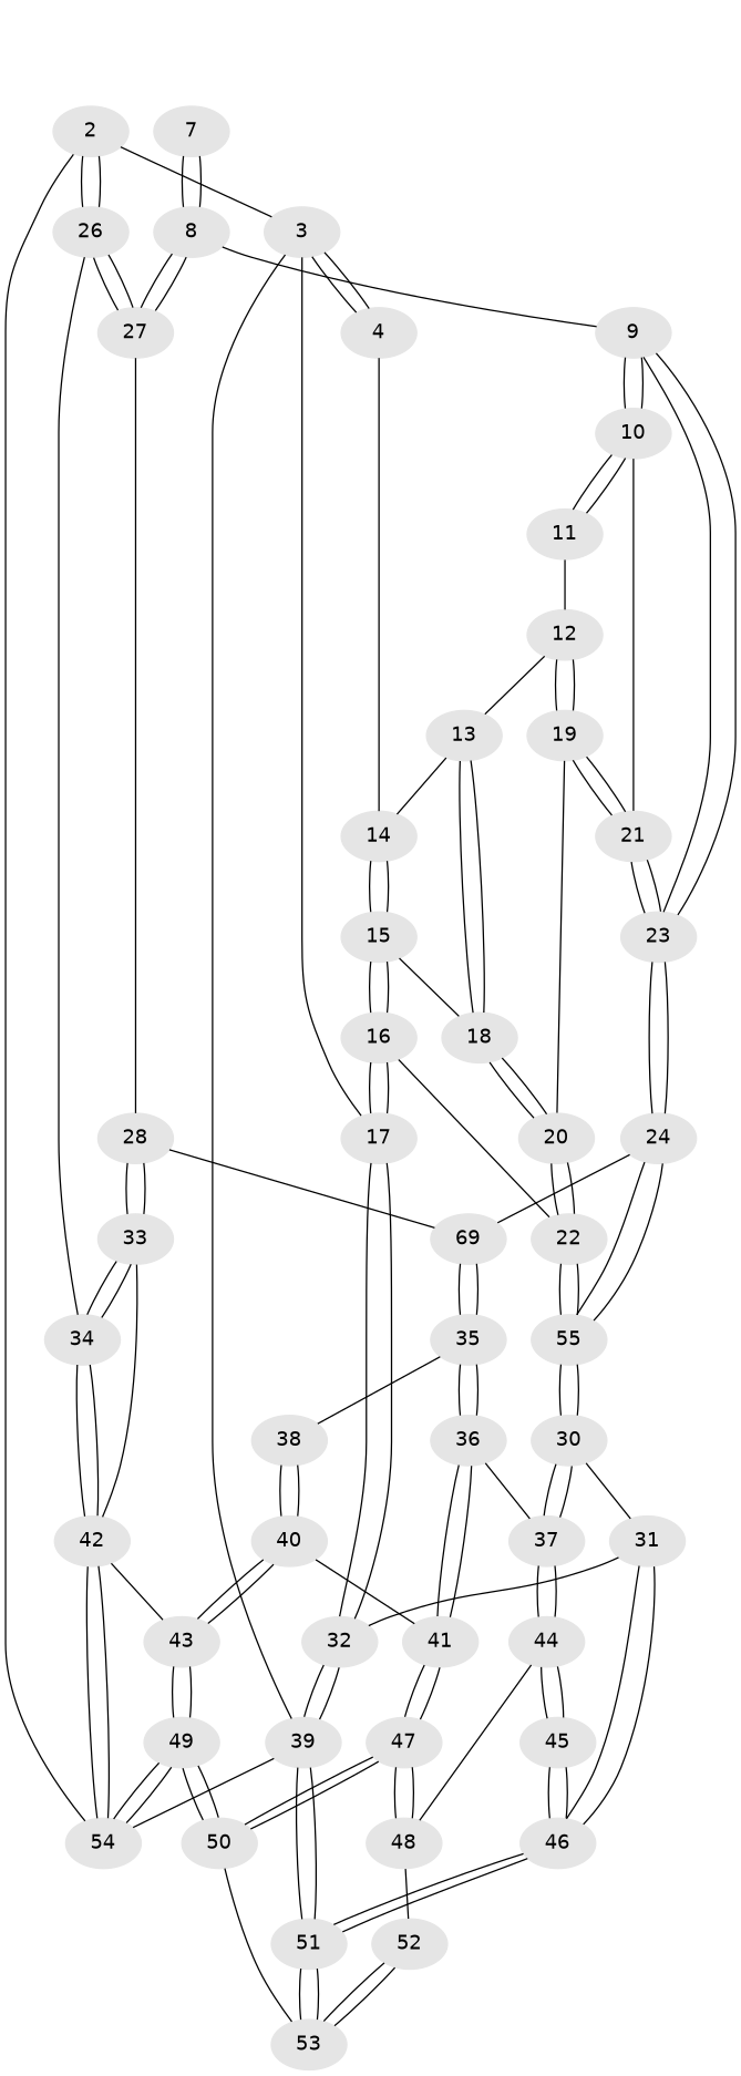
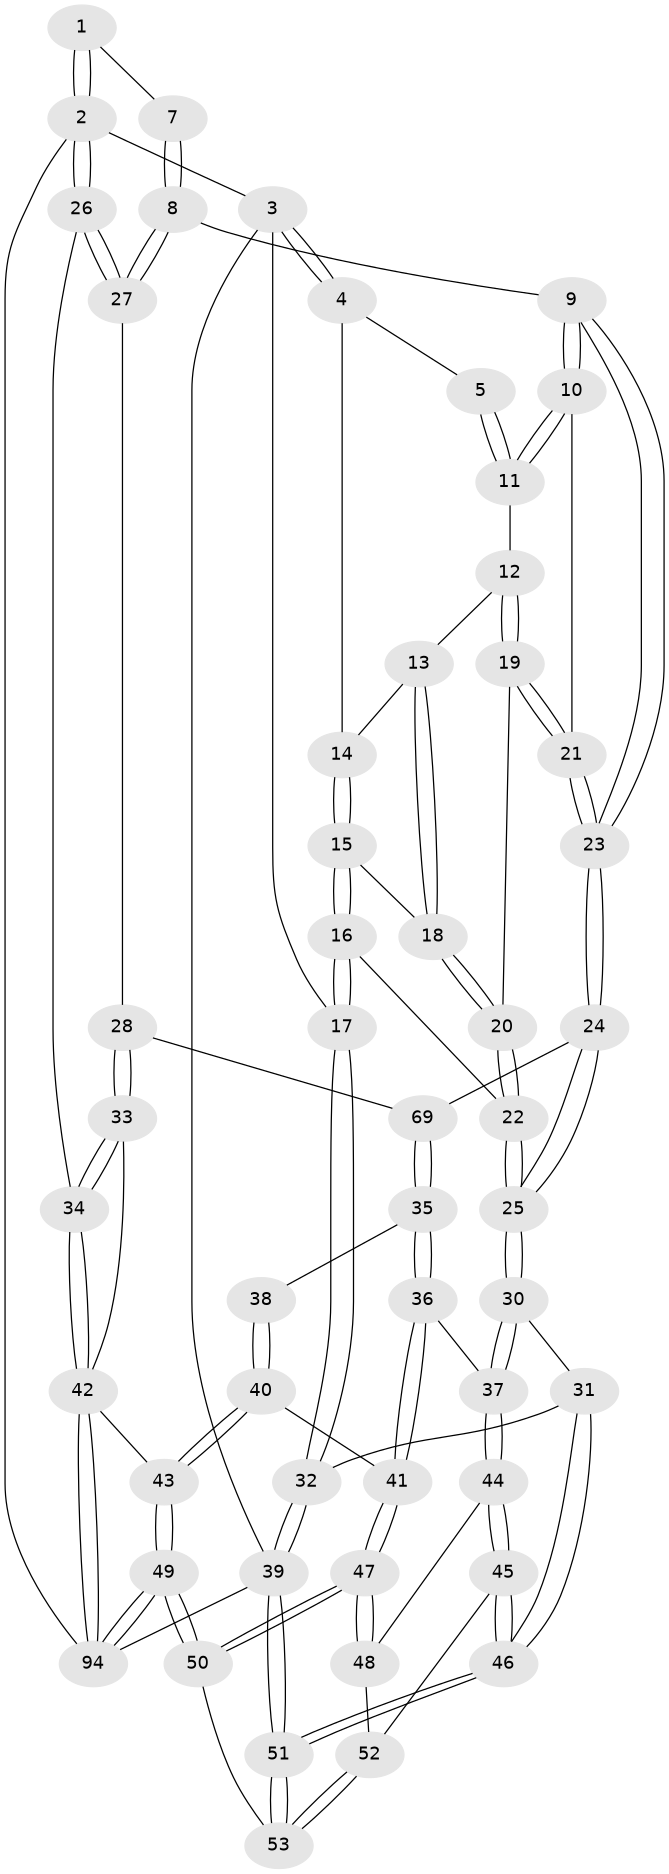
  graph {
    fontname="DejaVu Sans"
    node [color=gray90 fontname="DejaVu Sans" style=filled]
    edge [fontname="DejaVu Sans"]
+   1
    2
    7
    3
    26
-   54
+   54 [label=94]
    8
    4
    17
    39
    27
    34
+   5
    14
    32
    51
    11
    15
    12
    9
    10
    23
    28
    21
    24
    13
    19
    18
    20
    16
    22
-   25 [label=55]
+   25
    30
    n34 [label=69]
    35
    31
    37
    42
    33
    38
    36
    46
    44
    40
    43
    41
    47
    45
    48
    53
    49
    50
    52
+   1 -- 2
+   1 -- 2
+   1 -- 7
    2 -- 3
    2 -- 26
    2 -- 26
    2 -- 54
    7 -- 8
    7 -- 8
    3 -- 4
    3 -- 4
    3 -- 17
    3 -- 39
    26 -- 27
    26 -- 27
    26 -- 34
    8 -- 27
    8 -- 27
    8 -- 9
+   4 -- 5
    4 -- 14
    17 -- 32
    17 -- 32
    39 -- 54
    39 -- 51
    39 -- 51
    27 -- 28
    34 -- 42
    34 -- 42
+   5 -- 11
+   5 -- 11
    14 -- 15
    14 -- 15
    32 -- 39
    32 -- 39
    51 -- 53
    51 -- 53
    11 -- 12
    15 -- 18
    15 -- 16
    15 -- 16
    12 -- 13
    12 -- 19
    12 -- 19
    9 -- 10
    9 -- 10
    9 -- 23
    9 -- 23
    10 -- 11
    10 -- 11
    10 -- 21
    23 -- 24
    23 -- 24
    28 -- n34
    28 -- 33
    28 -- 33
    21 -- 23
    21 -- 23
    24 -- 25
    24 -- 25
    24 -- n34
    13 -- 14
    13 -- 18
    13 -- 18
    19 -- 21
    19 -- 21
    19 -- 20
    18 -- 20
    18 -- 20
    20 -- 22
    20 -- 22
    16 -- 17
    16 -- 17
    16 -- 22
    22 -- 25
    22 -- 25
    25 -- 30
    25 -- 30
    30 -- 31
    30 -- 37
    30 -- 37
    n34 -- 35
    n34 -- 35
    35 -- 38
    35 -- 36
    35 -- 36
    31 -- 32
    31 -- 46
    31 -- 46
    37 -- 44
    37 -- 44
    42 -- 54
    42 -- 54
    42 -- 43
    33 -- 34
    33 -- 34
    33 -- 42
    38 -- 40
    38 -- 40
    36 -- 37
    36 -- 41
    36 -- 41
    46 -- 51
    46 -- 51
    44 -- 45
    44 -- 45
    44 -- 48
    40 -- 43
    40 -- 43
    40 -- 41
    43 -- 49
    43 -- 49
    41 -- 47
    41 -- 47
    47 -- 48
    47 -- 48
    47 -- 50
    47 -- 50
    45 -- 46
    45 -- 46
+   45 -- 52
    48 -- 52
    49 -- 54
    49 -- 54
    49 -- 50
    49 -- 50
    50 -- 53
    52 -- 53
    52 -- 53
  }
